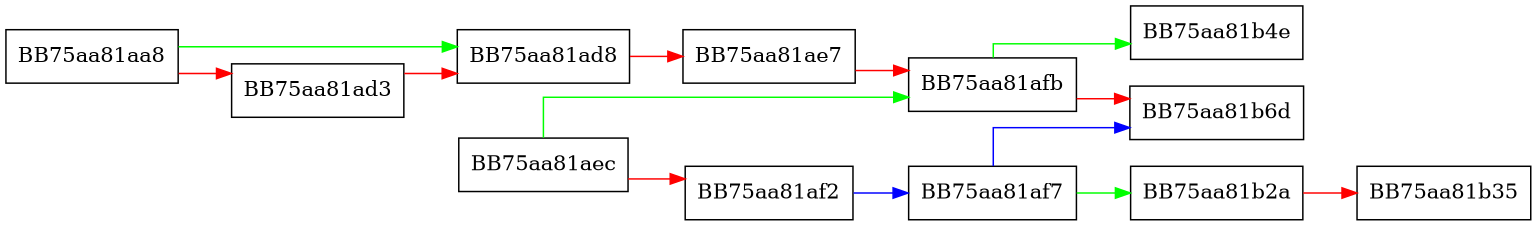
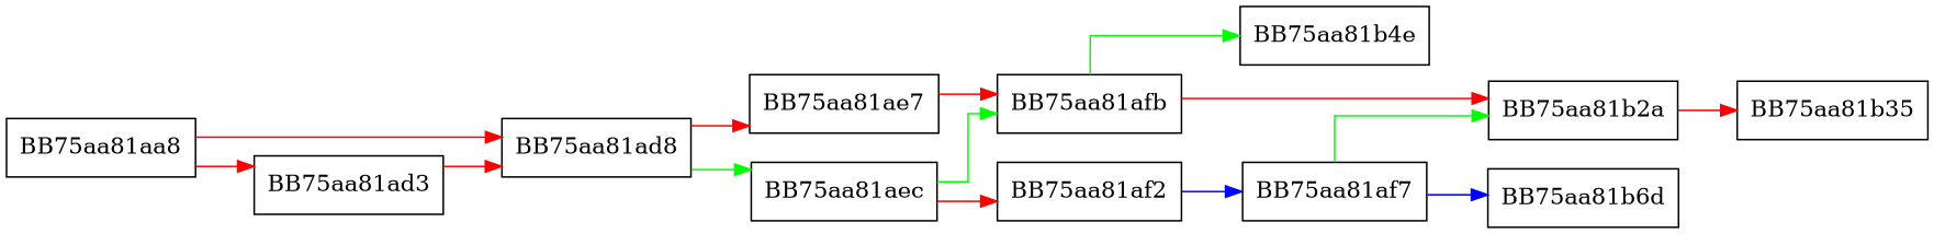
  digraph {
    rankdir=LR
    splines=ortho
    node [shape=box]
    edge [color=red]
    BB75aa81aa8
    BB75aa81ad8
    BB75aa81ad3
    BB75aa81aec
    BB75aa81ae7
    BB75aa81afb
    BB75aa81af2
    BB75aa81b4e
    BB75aa81b2a
    BB75aa81af7
    BB75aa81b35
    BB75aa81b6d
-   BB75aa81aa8 -> BB75aa81ad8 [color=green]
+   BB75aa81aa8 -> BB75aa81ad8
    BB75aa81aa8 -> BB75aa81ad3
+   BB75aa81ad8 -> BB75aa81aec [color=green]
    BB75aa81ad8 -> BB75aa81ae7
    BB75aa81ad3 -> BB75aa81ad8
    BB75aa81aec -> BB75aa81afb [color=green]
    BB75aa81aec -> BB75aa81af2
    BB75aa81ae7 -> BB75aa81afb
    BB75aa81afb -> BB75aa81b4e [color=green]
-   BB75aa81afb -> BB75aa81b6d
+   BB75aa81afb -> BB75aa81b2a
    BB75aa81af2 -> BB75aa81af7 [color=blue]
    BB75aa81b2a -> BB75aa81b35
    BB75aa81af7 -> BB75aa81b2a [color=green]
    BB75aa81af7 -> BB75aa81b6d [color=blue]
  }
